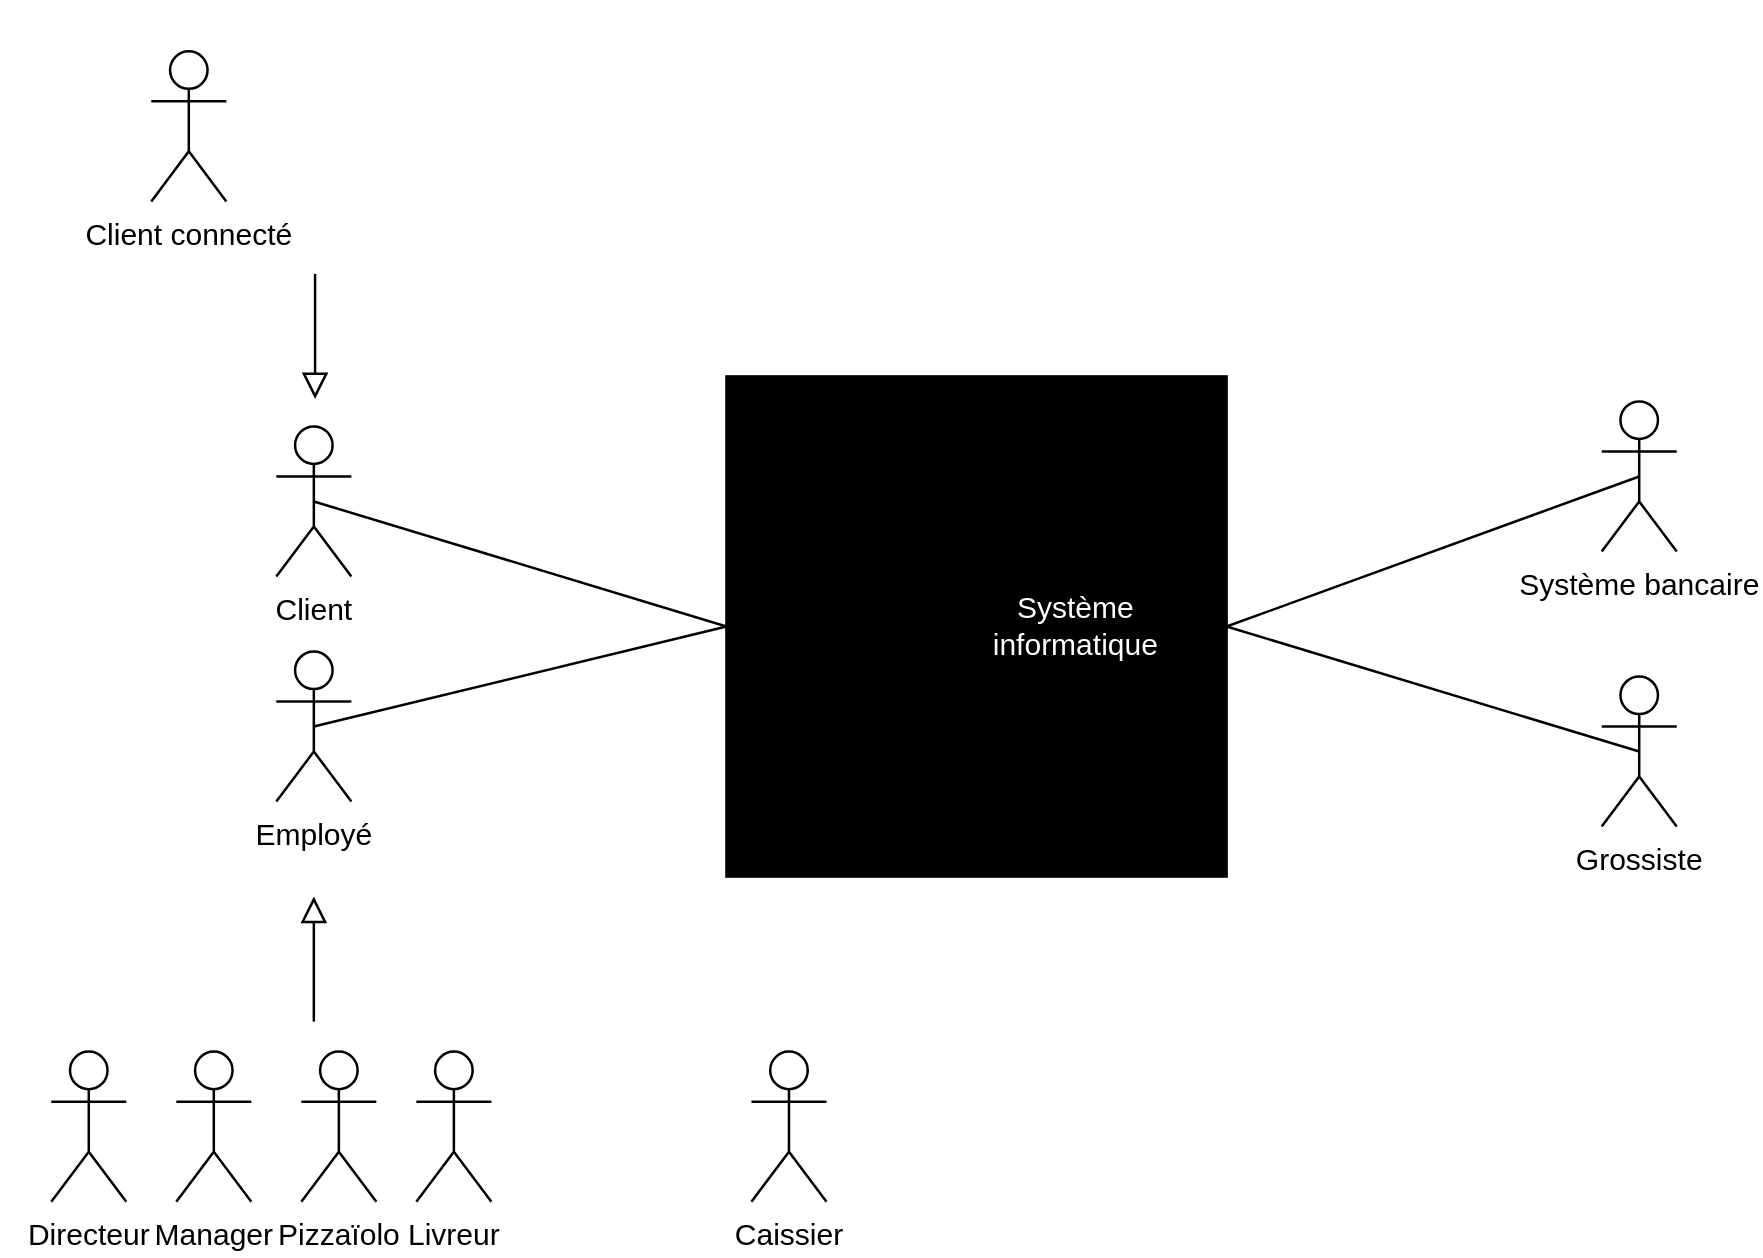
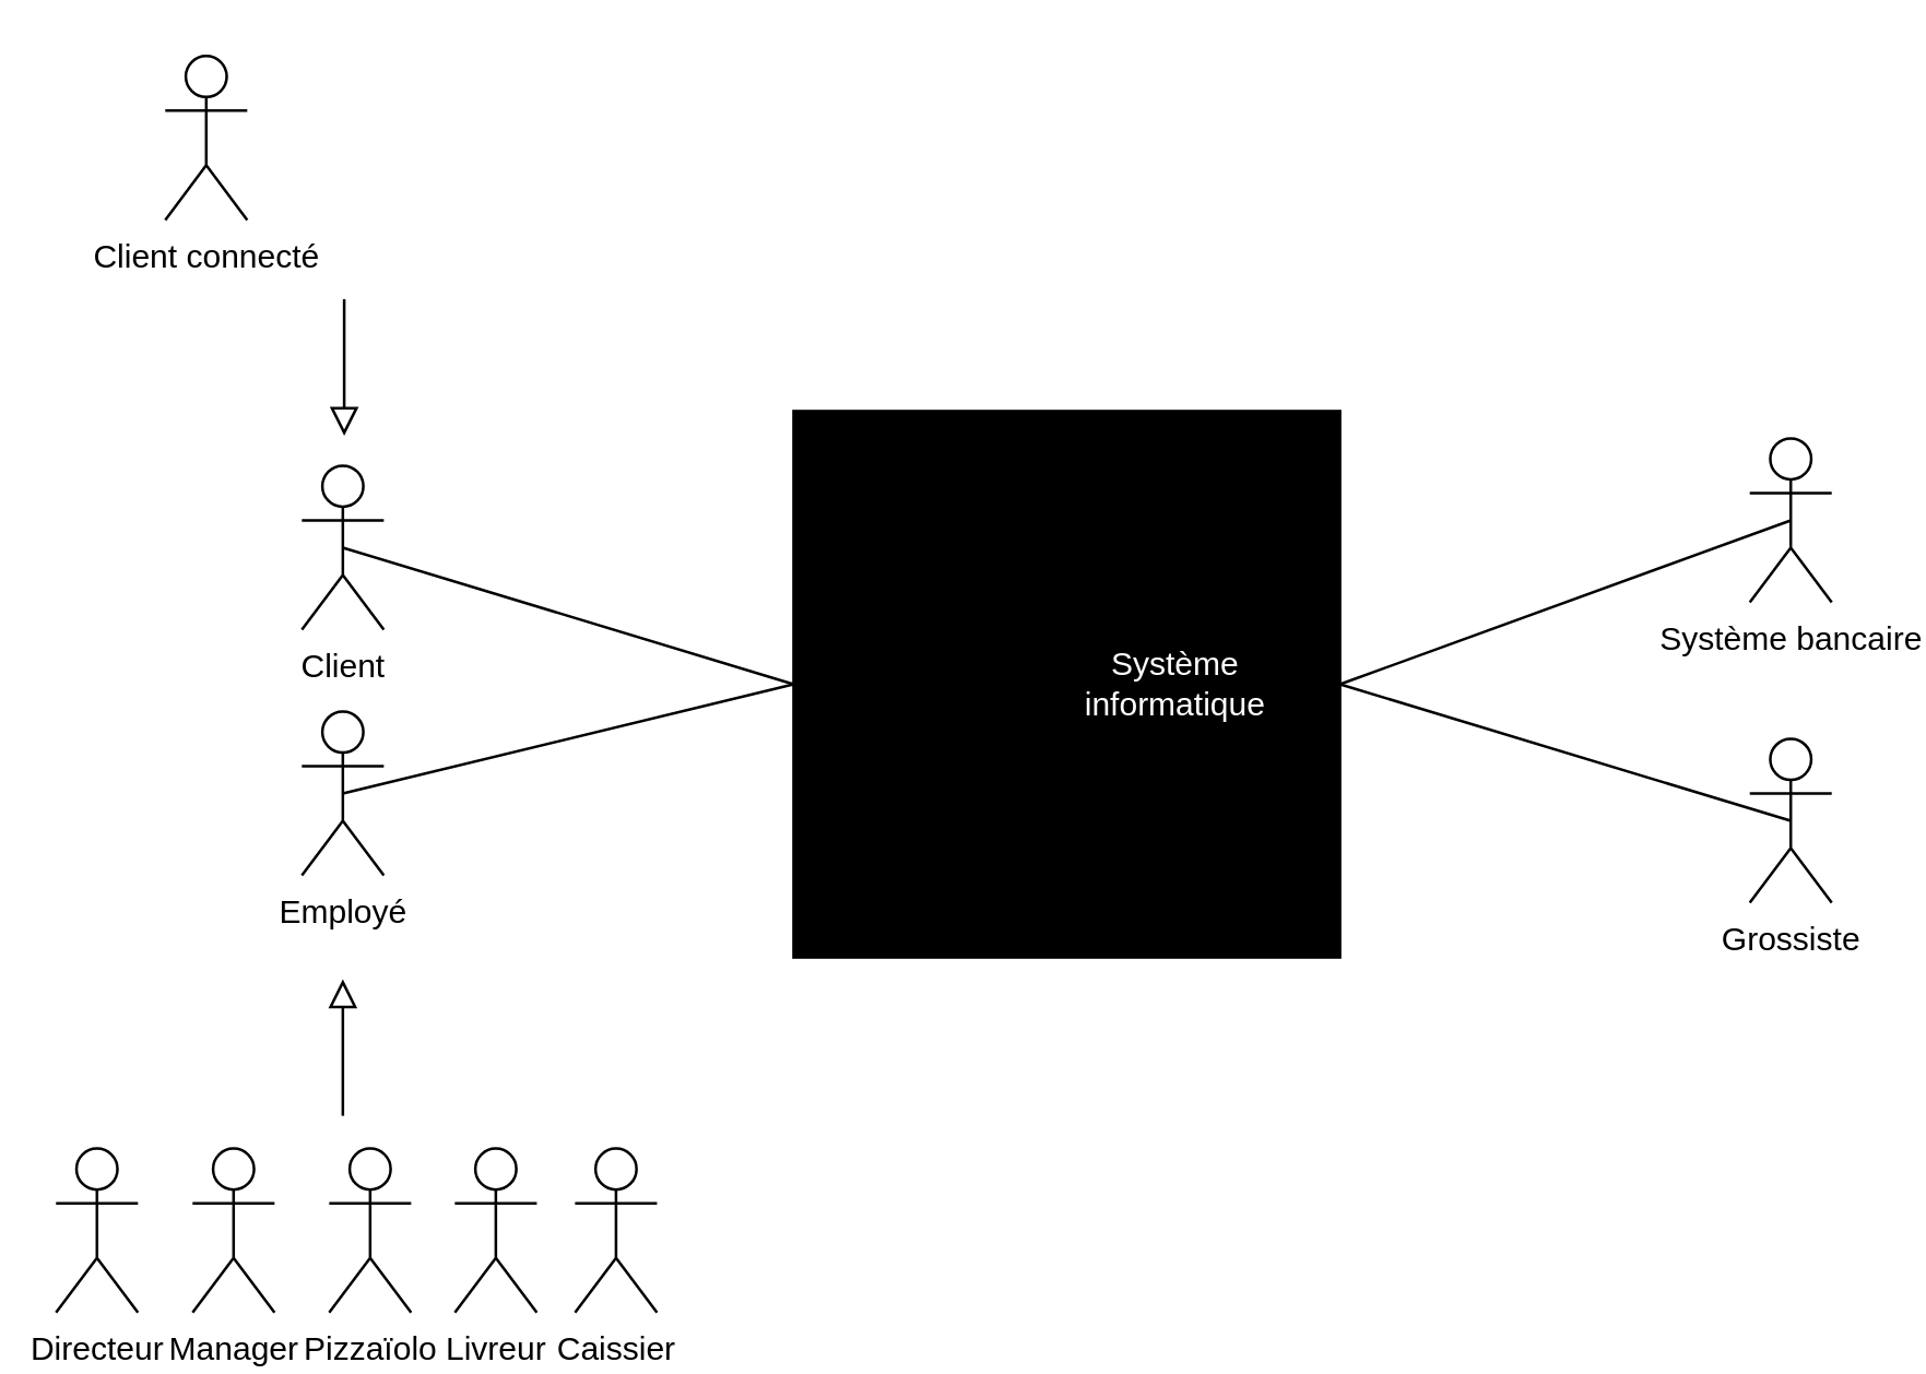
  <mxCell id="0" />
  <mxCell id="1" parent="0" />
  <mxCell id="2" value="" style="whiteSpace=wrap;html=1;aspect=fixed;fillColor=#000000;" parent="1" vertex="1"><mxGeometry x="290" y="150" width="200" height="200" as="geometry" /></mxCell>
  <mxCell id="3" value="Système informatique" style="text;html=1;align=center;verticalAlign=middle;whiteSpace=wrap;rounded=0;fontColor=#FFFFFF;" parent="1" vertex="1"><mxGeometry x="400" y="240" width="60" height="20" as="geometry" /></mxCell>
  <mxCell id="4" value="&lt;font color=&quot;#000000&quot;&gt;Client connecté&lt;/font&gt;" style="shape=umlActor;verticalLabelPosition=bottom;labelBackgroundColor=#ffffff;verticalAlign=top;html=1;outlineConnect=0;fillColor=#FFFFFF;fontColor=#FFFFFF;" parent="1" vertex="1"><mxGeometry x="60" y="20" width="30" height="60" as="geometry" /></mxCell>
  <mxCell id="5" value="&lt;font color=&quot;#000000&quot;&gt;Livreur&lt;/font&gt;" style="shape=umlActor;verticalLabelPosition=bottom;labelBackgroundColor=#ffffff;verticalAlign=top;html=1;outlineConnect=0;fillColor=#FFFFFF;fontColor=#FFFFFF;" parent="1" vertex="1"><mxGeometry x="166" y="420" width="30" height="60" as="geometry" /></mxCell>
  <mxCell id="6" value="&lt;font color=&quot;#000000&quot;&gt;Pizzaïolo&lt;/font&gt;" style="shape=umlActor;verticalLabelPosition=bottom;labelBackgroundColor=#ffffff;verticalAlign=top;html=1;outlineConnect=0;fillColor=#FFFFFF;fontColor=#FFFFFF;" parent="1" vertex="1"><mxGeometry x="120" y="420" width="30" height="60" as="geometry" /></mxCell>
  <mxCell id="7" value="&lt;span style=&quot;&quot;&gt;Manager&lt;/span&gt;" style="shape=umlActor;verticalLabelPosition=bottom;labelBackgroundColor=#FFFFFF;verticalAlign=top;html=1;outlineConnect=0;fillColor=#FFFFFF;fontColor=#000000;" parent="1" vertex="1"><mxGeometry x="70" y="420" width="30" height="60" as="geometry" /></mxCell>
  <mxCell id="8" value="&lt;font color=&quot;#000000&quot;&gt;Directeur&lt;/font&gt;" style="shape=umlActor;verticalLabelPosition=bottom;labelBackgroundColor=#ffffff;verticalAlign=top;html=1;outlineConnect=0;fillColor=#FFFFFF;fontColor=#FFFFFF;" parent="1" vertex="1"><mxGeometry x="20" y="420" width="30" height="60" as="geometry" /></mxCell>
  <mxCell id="9" value="&lt;font color=&quot;#000000&quot;&gt;Client&lt;/font&gt;" style="shape=umlActor;verticalLabelPosition=bottom;labelBackgroundColor=#ffffff;verticalAlign=top;html=1;outlineConnect=0;fillColor=#FFFFFF;fontColor=#FFFFFF;" parent="1" vertex="1"><mxGeometry x="110" y="170" width="30" height="60" as="geometry" /></mxCell>
- <mxCell id="10" value="&lt;font color=&quot;#000000&quot;&gt;Caissier&lt;/font&gt;" style="shape=umlActor;verticalLabelPosition=bottom;labelBackgroundColor=#ffffff;verticalAlign=top;html=1;outlineConnect=0;fillColor=#FFFFFF;fontColor=#FFFFFF;" parent="1" vertex="1"><mxGeometry x="300" y="420" width="30" height="60" as="geometry" /></mxCell>
+ <mxCell id="10" value="&lt;font color=&quot;#000000&quot;&gt;Caissier&lt;/font&gt;" style="shape=umlActor;verticalLabelPosition=bottom;labelBackgroundColor=#ffffff;verticalAlign=top;html=1;outlineConnect=0;fillColor=#FFFFFF;fontColor=#FFFFFF;" parent="1" vertex="1"><mxGeometry x="210" y="420" width="30" height="60" as="geometry" /></mxCell>
  <mxCell id="11" style="rounded=0;orthogonalLoop=1;jettySize=auto;html=1;exitX=0.5;exitY=0.5;exitDx=0;exitDy=0;exitPerimeter=0;entryX=0;entryY=0.5;entryDx=0;entryDy=0;endArrow=none;endFill=0;endSize=8;fontColor=#000000;" parent="1" source="12" target="2" edge="1"><mxGeometry relative="1" as="geometry" /></mxCell>
  <mxCell id="12" value="&lt;font color=&quot;#000000&quot;&gt;Employé&lt;/font&gt;" style="shape=umlActor;verticalLabelPosition=bottom;labelBackgroundColor=#ffffff;verticalAlign=top;html=1;outlineConnect=0;fillColor=#FFFFFF;fontColor=#FFFFFF;" parent="1" vertex="1"><mxGeometry x="110" y="260" width="30" height="60" as="geometry" /></mxCell>
  <mxCell id="13" value="" style="endArrow=block;html=1;fontColor=#000000;endFill=0;endSize=8;" parent="1" edge="1"><mxGeometry width="50" height="50" relative="1" as="geometry"><mxPoint x="125" y="408" as="sourcePoint" /><mxPoint x="125" y="358" as="targetPoint" /></mxGeometry></mxCell>
  <mxCell id="14" value="" style="endArrow=block;html=1;fontColor=#000000;endFill=0;endSize=8;" parent="1" edge="1"><mxGeometry width="50" height="50" relative="1" as="geometry"><mxPoint x="125.5" y="109" as="sourcePoint" /><mxPoint x="125.5" y="159" as="targetPoint" /></mxGeometry></mxCell>
  <mxCell id="15" value="" style="endArrow=none;html=1;fontColor=#000000;exitX=0.5;exitY=0.5;exitDx=0;exitDy=0;exitPerimeter=0;entryX=0;entryY=0.5;entryDx=0;entryDy=0;" parent="1" source="9" target="2" edge="1"><mxGeometry width="50" height="50" relative="1" as="geometry"><mxPoint x="330" y="330" as="sourcePoint" /><mxPoint x="380" y="280" as="targetPoint" /></mxGeometry></mxCell>
  <mxCell id="16" style="edgeStyle=none;rounded=0;orthogonalLoop=1;jettySize=auto;html=1;exitX=0.5;exitY=0.5;exitDx=0;exitDy=0;exitPerimeter=0;entryX=1;entryY=0.5;entryDx=0;entryDy=0;endArrow=none;endFill=0;endSize=8;fontColor=#000000;" parent="1" source="17" target="2" edge="1"><mxGeometry relative="1" as="geometry" /></mxCell>
  <mxCell id="17" value="&lt;font color=&quot;#000000&quot;&gt;Grossiste&lt;br&gt;&lt;/font&gt;" style="shape=umlActor;verticalLabelPosition=bottom;labelBackgroundColor=#ffffff;verticalAlign=top;html=1;outlineConnect=0;fillColor=#FFFFFF;fontColor=#FFFFFF;" parent="1" vertex="1"><mxGeometry x="640" y="270" width="30" height="60" as="geometry" /></mxCell>
  <mxCell id="18" style="edgeStyle=none;rounded=0;orthogonalLoop=1;jettySize=auto;html=1;exitX=0.5;exitY=0.5;exitDx=0;exitDy=0;exitPerimeter=0;endArrow=none;endFill=0;endSize=8;fontColor=#000000;" parent="1" source="19" edge="1"><mxGeometry relative="1" as="geometry"><mxPoint x="490" y="250" as="targetPoint" /></mxGeometry></mxCell>
  <mxCell id="19" value="&lt;font color=&quot;#000000&quot;&gt;Système bancaire&lt;/font&gt;" style="shape=umlActor;verticalLabelPosition=bottom;labelBackgroundColor=#ffffff;verticalAlign=top;html=1;outlineConnect=0;fillColor=#FFFFFF;fontColor=#FFFFFF;" parent="1" vertex="1"><mxGeometry x="640" y="160" width="30" height="60" as="geometry" /></mxCell>
